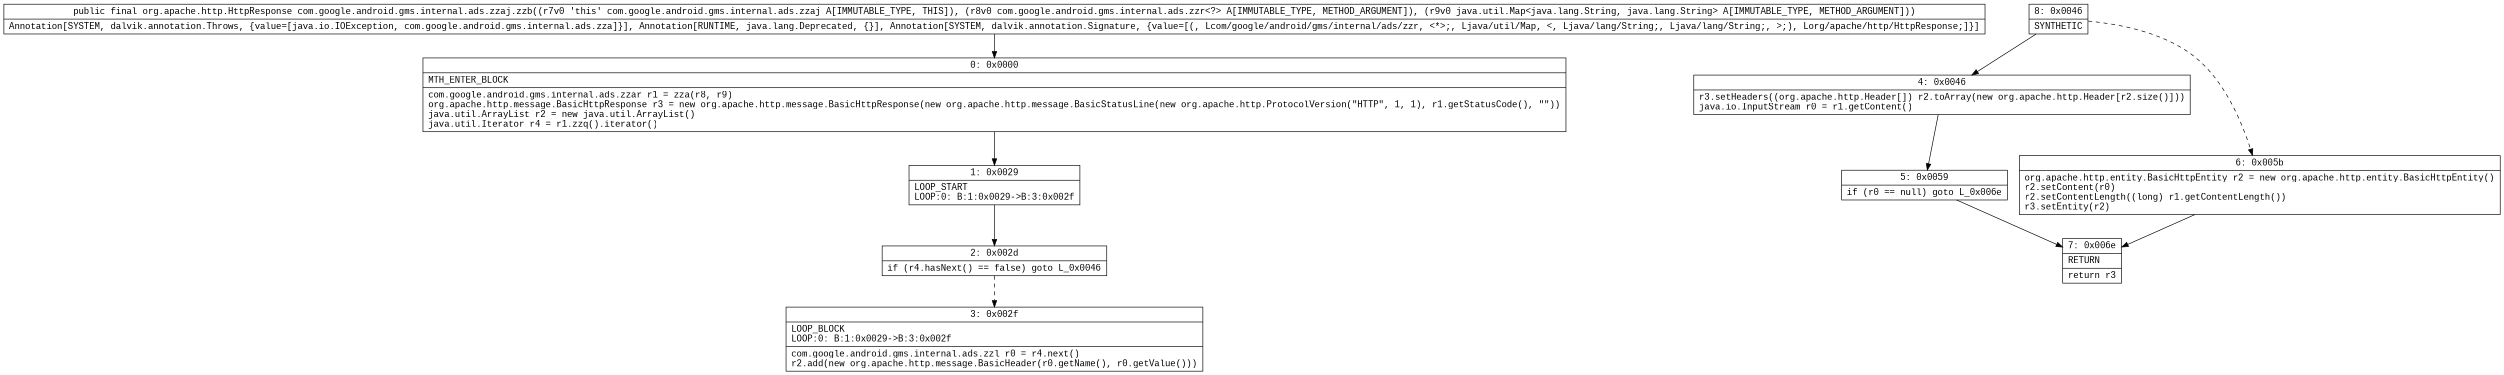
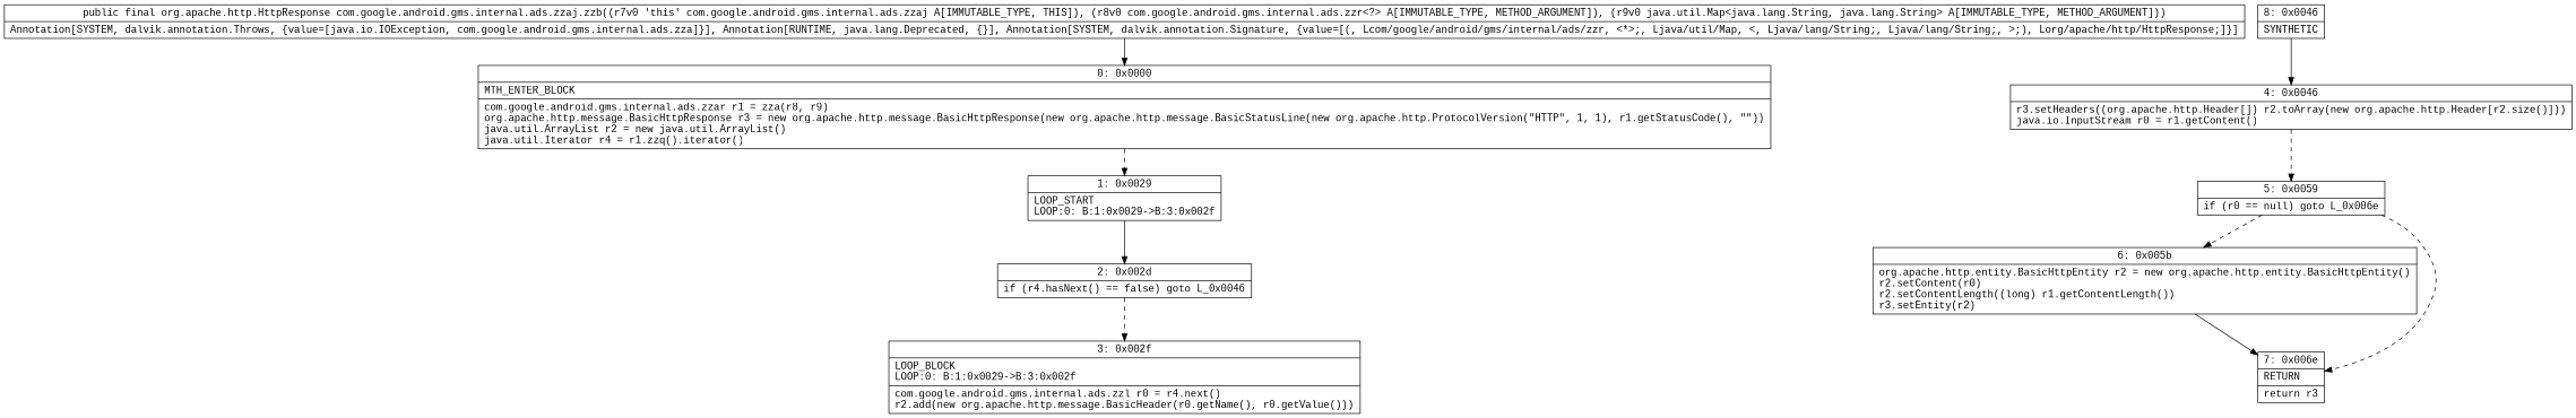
  digraph {
    fontname="Liberation Mono"
    node [fontname="Liberation Mono" shape=record]
    edge [fontname="Liberation Mono"]
    n1 [label="{0\:\ 0x0000|MTH_ENTER_BLOCK\l|com.google.android.gms.internal.ads.zzar r1 = zza(r8, r9)\lorg.apache.http.message.BasicHttpResponse r3 = new org.apache.http.message.BasicHttpResponse(new org.apache.http.message.BasicStatusLine(new org.apache.http.ProtocolVersion(\"HTTP\", 1, 1), r1.getStatusCode(), \"\"))\ljava.util.ArrayList r2 = new java.util.ArrayList()\ljava.util.Iterator r4 = r1.zzq().iterator()\l}"]
    n2 [label="{1\:\ 0x0029|LOOP_START\lLOOP:0: B:1:0x0029\-\>B:3:0x002f\l}"]
    n3 [label="{2\:\ 0x002d|if (r4.hasNext() == false) goto L_0x0046\l}"]
    n4 [label="{3\:\ 0x002f|LOOP_BLOCK\lLOOP:0: B:1:0x0029\-\>B:3:0x002f\l|com.google.android.gms.internal.ads.zzl r0 = r4.next()\lr2.add(new org.apache.http.message.BasicHeader(r0.getName(), r0.getValue()))\l}"]
    n5 [label="{8\:\ 0x0046|SYNTHETIC\l}"]
    n6 [label="{4\:\ 0x0046|r3.setHeaders((org.apache.http.Header[]) r2.toArray(new org.apache.http.Header[r2.size()]))\ljava.io.InputStream r0 = r1.getContent()\l}"]
    n7 [label="{5\:\ 0x0059|if (r0 == null) goto L_0x006e\l}"]
    n8 [label="{6\:\ 0x005b|org.apache.http.entity.BasicHttpEntity r2 = new org.apache.http.entity.BasicHttpEntity()\lr2.setContent(r0)\lr2.setContentLength((long) r1.getContentLength())\lr3.setEntity(r2)\l}"]
    n9 [label="{7\:\ 0x006e|RETURN\l|return r3\l}"]
    n10 [label="{public final org.apache.http.HttpResponse com.google.android.gms.internal.ads.zzaj.zzb((r7v0 'this' com.google.android.gms.internal.ads.zzaj A[IMMUTABLE_TYPE, THIS]), (r8v0 com.google.android.gms.internal.ads.zzr\<?\> A[IMMUTABLE_TYPE, METHOD_ARGUMENT]), (r9v0 java.util.Map\<java.lang.String, java.lang.String\> A[IMMUTABLE_TYPE, METHOD_ARGUMENT]))  | Annotation[SYSTEM, dalvik.annotation.Throws, \{value=[java.io.IOException, com.google.android.gms.internal.ads.zza]\}], Annotation[RUNTIME, java.lang.Deprecated, \{\}], Annotation[SYSTEM, dalvik.annotation.Signature, \{value=[(, Lcom\/google\/android\/gms\/internal\/ads\/zzr, \<*\>;, Ljava\/util\/Map, \<, Ljava\/lang\/String;, Ljava\/lang\/String;, \>;), Lorg\/apache\/http\/HttpResponse;]\}]\l}"]
-   n1 -> n2
+   n1 -> n2 [style=dashed]
    n2 -> n3
    n3 -> n4 [style=dashed]
    n5 -> n6
-   n6 -> n7
-   n5 -> n8 [style=dashed]
-   n7 -> n9
+   n6 -> n7 [style=dashed]
+   n7 -> n8 [style=dashed]
+   n7 -> n9 [style=dashed]
    n8 -> n9
    n10 -> n1
  }
